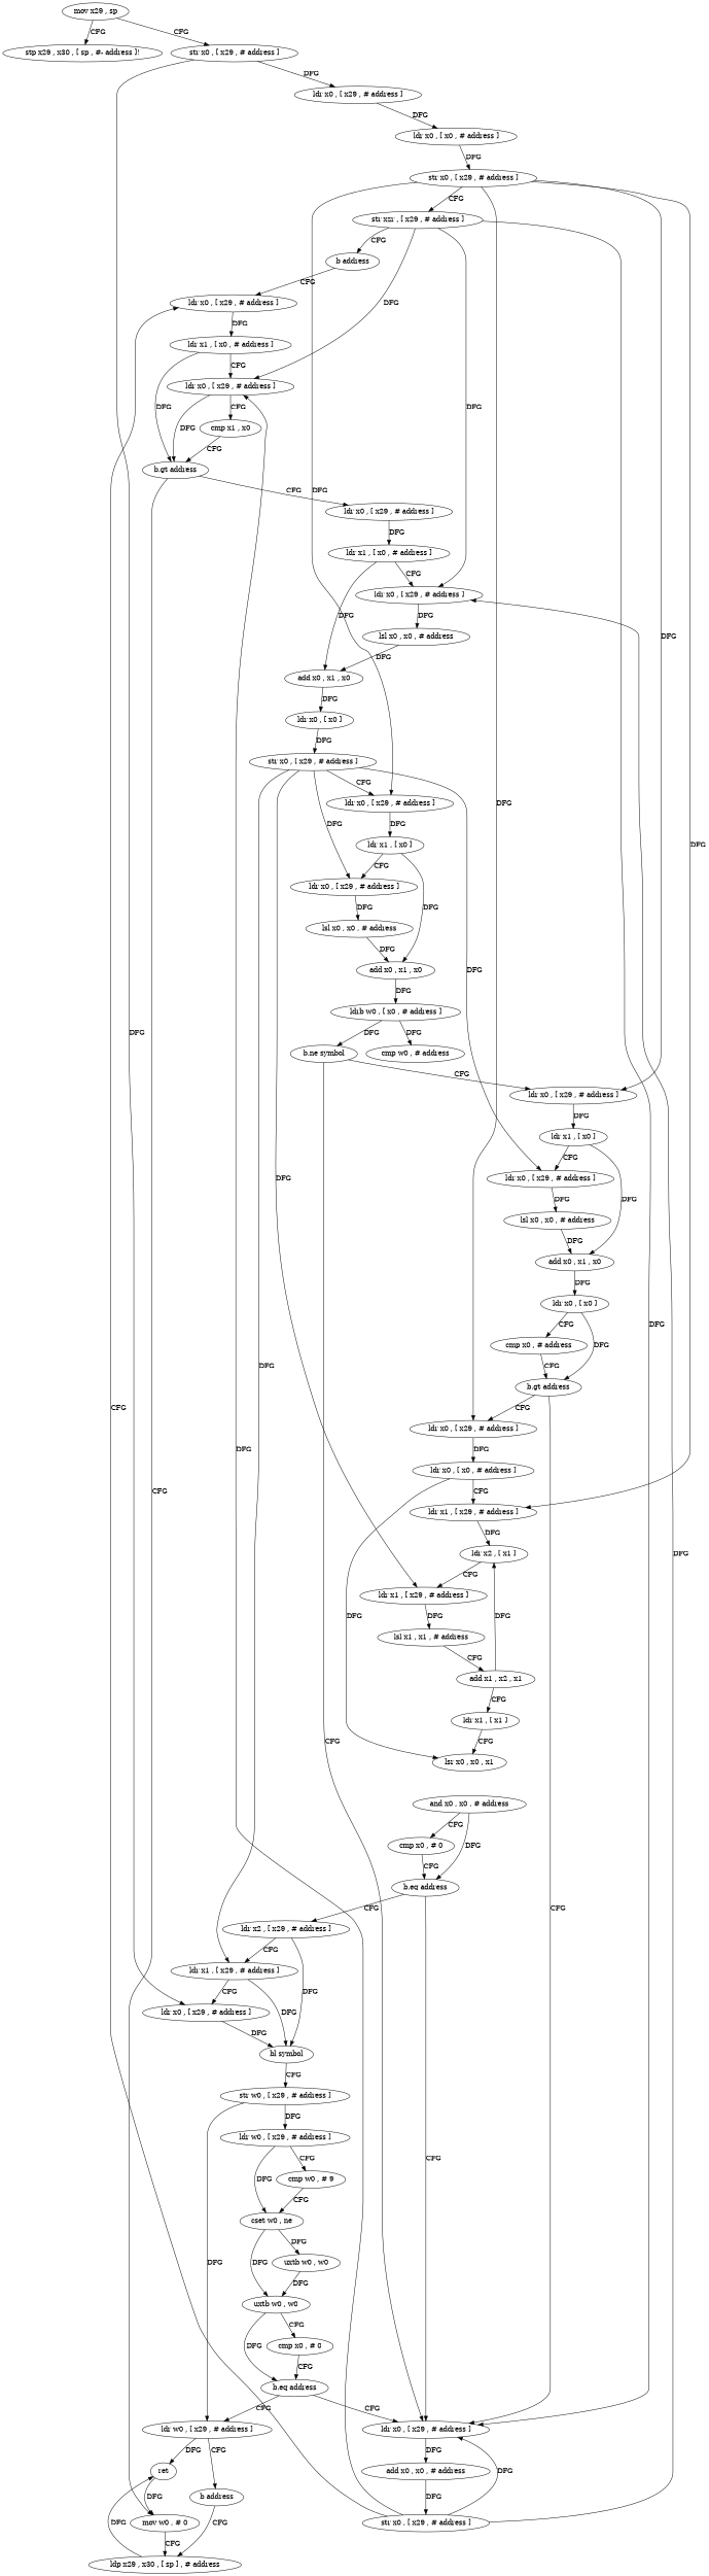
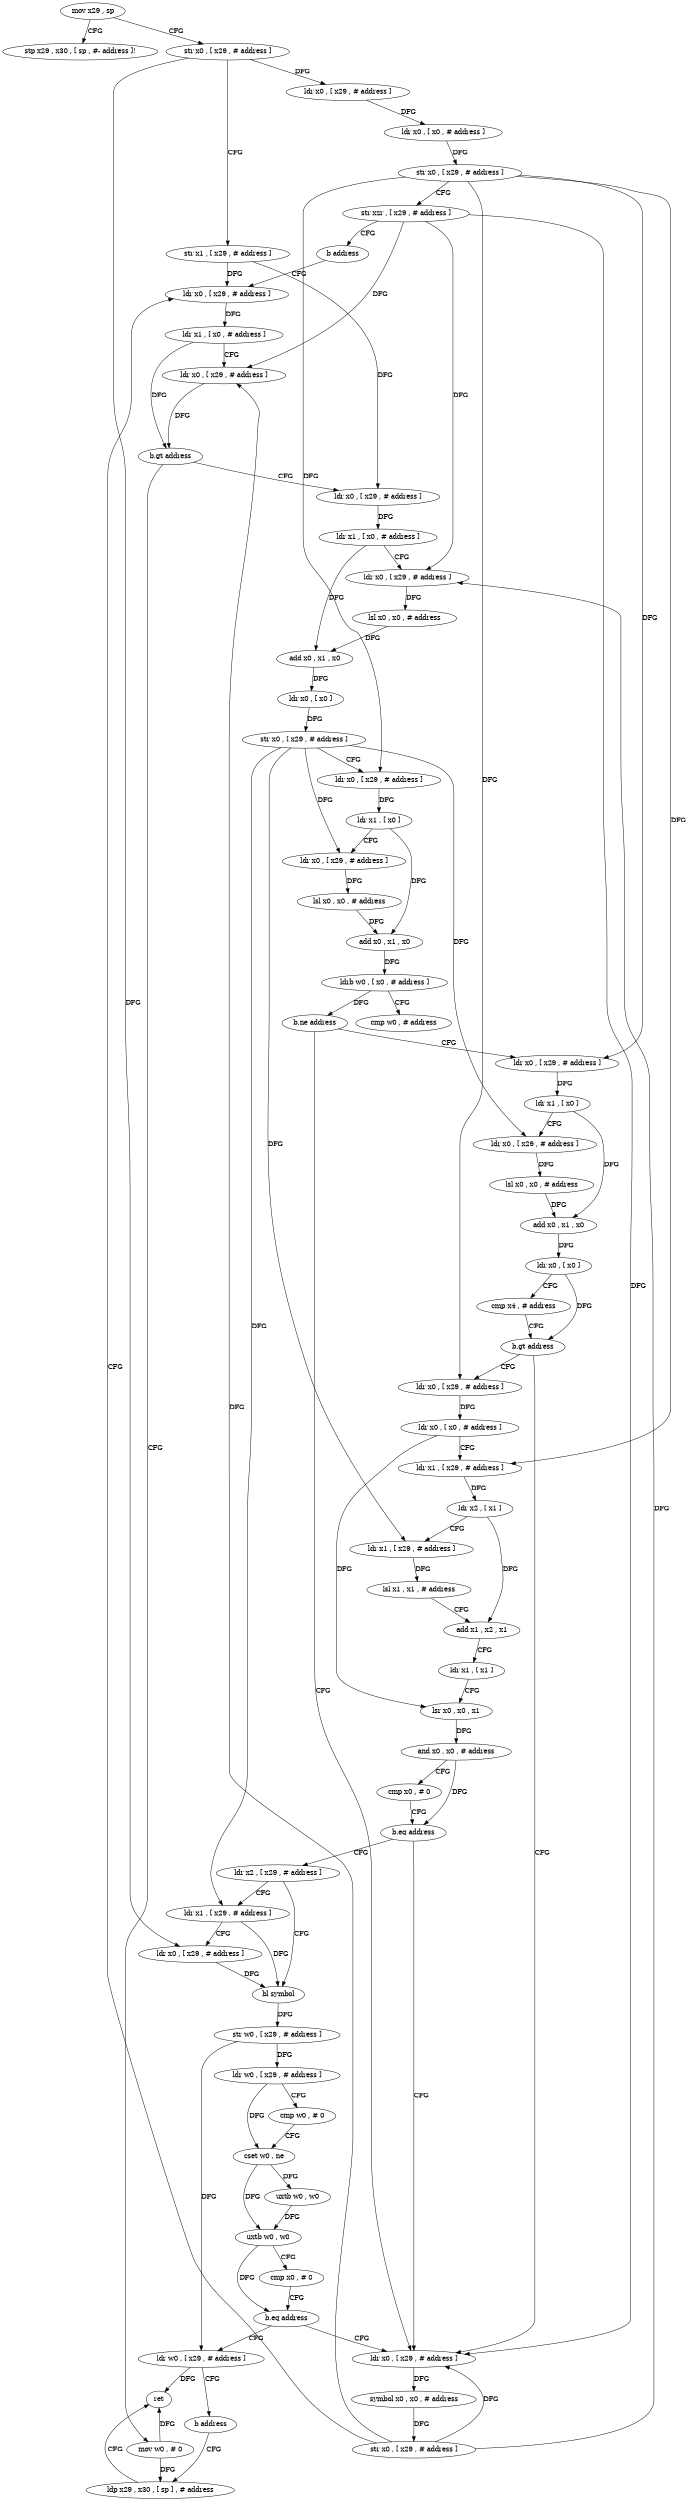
  digraph {
    n1 [label="stp x29 , x30 , [ sp , #- address ]!"]
    n2 [label="mov x29 , sp"]
    n3 [label="str x0 , [ x29 , # address ]"]
+   n4 [label="str x1 , [ x29 , # address ]"]
    n5 [label="ldr x0 , [ x29 , # address ]"]
    n6 [label="ldr x0 , [ x29 , # address ]"]
    n7 [label="ldr x0 , [ x29 , # address ]"]
    n8 [label="ldr x0 , [ x29 , # address ]"]
    n9 [label="ldr x0 , [ x0 , # address ]"]
    n10 [label="bl symbol"]
    n11 [label="ldr x1 , [ x0 , # address ]"]
    n12 [label="ldr x1 , [ x0 , # address ]"]
    n13 [label="ldr x2 , [ x29 , # address ]"]
    n14 [label="ldr x1 , [ x29 , # address ]"]
    n15 [label="str x0 , [ x29 , # address ]"]
    n16 [label="str xzr , [ x29 , # address ]"]
    n17 [label="ldr x0 , [ x29 , # address ]"]
    n18 [label="ldr x0 , [ x29 , # address ]"]
    n19 [label="ldr x0 , [ x29 , # address ]"]
    n20 [label="ldr x1 , [ x29 , # address ]"]
    n21 [label="b address"]
    n22 [label="ldr x0 , [ x29 , # address ]"]
    n23 [label="ldr x0 , [ x29 , # address ]"]
    n24 [label="ldr x0 , [ x29 , # address ]"]
    n25 [label="ldr x1 , [ x0 ]"]
    n26 [label="ldr x1 , [ x0 ]"]
    n27 [label="ldr x0 , [ x0 , # address ]"]
    n28 [label="ldr x2 , [ x1 ]"]
    n29 [label="b.gt address"]
-   n30 [label="cmp x1 , x0"]
    n31 [label="lsl x0 , x0 , # address"]
-   n32 [label="add x0 , x0 , # address"]
+   n32 [label="symbol x0 , x0 , # address"]
    n33 [label="mov w0 , # 0"]
    n34 [label="ldp x29 , x30 , [ sp ] , # address"]
    n35 [label=ret]
    n36 [label="add x0 , x1 , x0"]
    n37 [label="ldr x0 , [ x0 ]"]
    n38 [label="str x0 , [ x29 , # address ]"]
    n39 [label="ldr x0 , [ x29 , # address ]"]
    n40 [label="ldr x0 , [ x29 , # address ]"]
    n41 [label="ldr x1 , [ x29 , # address ]"]
    n42 [label="lsl x0 , x0 , # address"]
    n43 [label="lsl x0 , x0 , # address"]
    n44 [label="lsl x1 , x1 , # address"]
    n45 [label="add x0 , x1 , x0"]
    n46 [label="ldrb w0 , [ x0 , # address ]"]
    n47 [label="cmp w0 , # address"]
-   n48 [label="b.ne symbol"]
+   n48 [label="b.ne address"]
    n49 [label="str x0 , [ x29 , # address ]"]
    n50 [label="add x0 , x1 , x0"]
    n51 [label="ldr x0 , [ x0 ]"]
-   n52 [label="cmp x0 , # address"]
+   n52 [label="cmp x4 , # address"]
    n53 [label="b.gt address"]
    n54 [label="lsr x0 , x0 , x1"]
    n55 [label="and x0 , x0 , # address"]
    n56 [label="add x1 , x2 , x1"]
    n57 [label="ldr x1 , [ x1 ]"]
    n58 [label="cmp x0 , # 0"]
    n59 [label="b.eq address"]
    n60 [label="str w0 , [ x29 , # address ]"]
    n61 [label="ldr w0 , [ x29 , # address ]"]
    n62 [label="ldr w0 , [ x29 , # address ]"]
-   n63 [label="cmp w0 , # 9"]
+   n63 [label="cmp w0 , # 0"]
    n64 [label="cset w0 , ne"]
    n65 [label="b address"]
    n66 [label="uxtb w0 , w0"]
    n67 [label="uxtb w0 , w0"]
    n68 [label="cmp x0 , # 0"]
    n69 [label="b.eq address"]
    n2 -> n1 [label=CFG]
    n2 -> n3 [label=CFG]
+   n3 -> n4 [label=CFG]
    n3 -> n5 [label=DFG]
    n3 -> n6 [label=DFG]
+   n4 -> n7 [label=DFG]
+   n4 -> n8 [label=DFG]
    n5 -> n9 [label=DFG]
    n6 -> n10 [label=DFG]
    n7 -> n11 [label=DFG]
    n8 -> n12 [label=DFG]
    n9 -> n15 [label=DFG]
-   n10 -> n60 [label=CFG]
+   n10 -> n60 [label=DFG]
    n11 -> n22 [label=CFG]
    n11 -> n29 [label=DFG]
    n12 -> n23 [label=CFG]
    n12 -> n36 [label=DFG]
-   n13 -> n10 [label=DFG]
+   n13 -> n10 [label=CFG]
    n13 -> n14 [label=CFG]
    n14 -> n6 [label=CFG]
    n14 -> n10 [label=DFG]
    n15 -> n16 [label=CFG]
    n15 -> n17 [label=DFG]
    n15 -> n18 [label=DFG]
    n15 -> n19 [label=DFG]
    n15 -> n20 [label=DFG]
    n16 -> n21 [label=CFG]
    n16 -> n22 [label=DFG]
    n16 -> n23 [label=DFG]
    n16 -> n24 [label=DFG]
    n17 -> n25 [label=DFG]
    n18 -> n26 [label=DFG]
    n19 -> n27 [label=DFG]
    n20 -> n28 [label=DFG]
    n21 -> n7 [label=CFG]
    n22 -> n29 [label=DFG]
-   n22 -> n30 [label=CFG]
    n23 -> n31 [label=DFG]
    n24 -> n32 [label=DFG]
    n25 -> n39 [label=CFG]
    n25 -> n45 [label=DFG]
    n26 -> n40 [label=CFG]
    n26 -> n50 [label=DFG]
    n27 -> n20 [label=CFG]
    n27 -> n54 [label=DFG]
    n28 -> n41 [label=CFG]
-   n56 -> n28 [label=DFG]
+   n28 -> n56 [label=DFG]
    n29 -> n8 [label=CFG]
    n29 -> n33 [label=CFG]
-   n30 -> n29 [label=CFG]
    n31 -> n36 [label=DFG]
    n32 -> n49 [label=DFG]
-   n33 -> n34 [label=CFG]
-   n35 -> n33 [label=DFG]
-   n34 -> n35 [label=DFG]
+   n33 -> n34 [label=DFG]
+   n33 -> n35 [label=DFG]
+   n34 -> n35 [label=CFG]
    n36 -> n37 [label=DFG]
    n37 -> n38 [label=DFG]
    n38 -> n14 [label=DFG]
    n38 -> n17 [label=CFG]
    n38 -> n39 [label=DFG]
    n38 -> n40 [label=DFG]
    n38 -> n41 [label=DFG]
    n39 -> n42 [label=DFG]
    n40 -> n43 [label=DFG]
    n41 -> n44 [label=DFG]
    n42 -> n45 [label=DFG]
    n43 -> n50 [label=DFG]
    n44 -> n56 [label=CFG]
    n45 -> n46 [label=DFG]
-   n46 -> n47 [label=DFG]
+   n46 -> n47 [label=CFG]
    n46 -> n48 [label=DFG]
    n48 -> n18 [label=CFG]
    n48 -> n24 [label=CFG]
    n49 -> n7 [label=CFG]
    n49 -> n22 [label=DFG]
    n49 -> n23 [label=DFG]
    n49 -> n24 [label=DFG]
    n50 -> n51 [label=DFG]
    n51 -> n52 [label=CFG]
    n51 -> n53 [label=DFG]
    n52 -> n53 [label=CFG]
    n53 -> n19 [label=CFG]
    n53 -> n24 [label=CFG]
+   n54 -> n55 [label=DFG]
    n55 -> n58 [label=CFG]
    n55 -> n59 [label=DFG]
    n56 -> n57 [label=CFG]
    n57 -> n54 [label=CFG]
    n58 -> n59 [label=CFG]
    n59 -> n13 [label=CFG]
    n59 -> n24 [label=CFG]
    n60 -> n61 [label=DFG]
    n60 -> n62 [label=DFG]
    n61 -> n63 [label=CFG]
    n61 -> n64 [label=DFG]
    n62 -> n35 [label=DFG]
    n62 -> n65 [label=CFG]
    n63 -> n64 [label=CFG]
    n64 -> n66 [label=DFG]
    n64 -> n67 [label=DFG]
    n65 -> n34 [label=CFG]
    n66 -> n67 [label=DFG]
    n67 -> n68 [label=CFG]
    n67 -> n69 [label=DFG]
    n68 -> n69 [label=CFG]
    n69 -> n24 [label=CFG]
    n69 -> n62 [label=CFG]
  }
